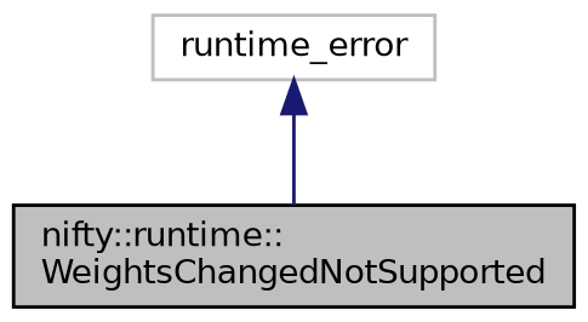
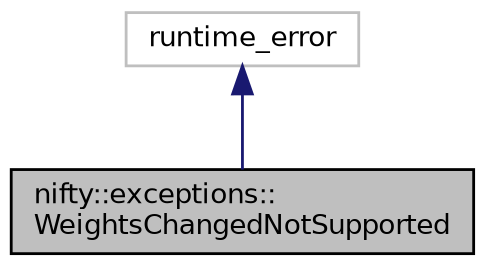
  digraph {
    node [fontname=Helvetica fontsize=10 shape=record style=filled]
-   n1 [color=black fillcolor=grey75 fontcolor=black height=0.2 label="nifty::runtime::\lWeightsChangedNotSupported" width=0.4]
+   n1 [color=black fillcolor=grey75 fontcolor=black height=0.2 label="nifty::exceptions::\lWeightsChangedNotSupported" width=0.4]
    n2 [color=grey75 fillcolor=white height=0.2 label=runtime_error width=0.4]
    n2 -> n1 [color=midnightblue dir=back fontname=Helvetica fontsize=10 labelfontname=Helvetica labelfontsize=10 style=solid]
  }
